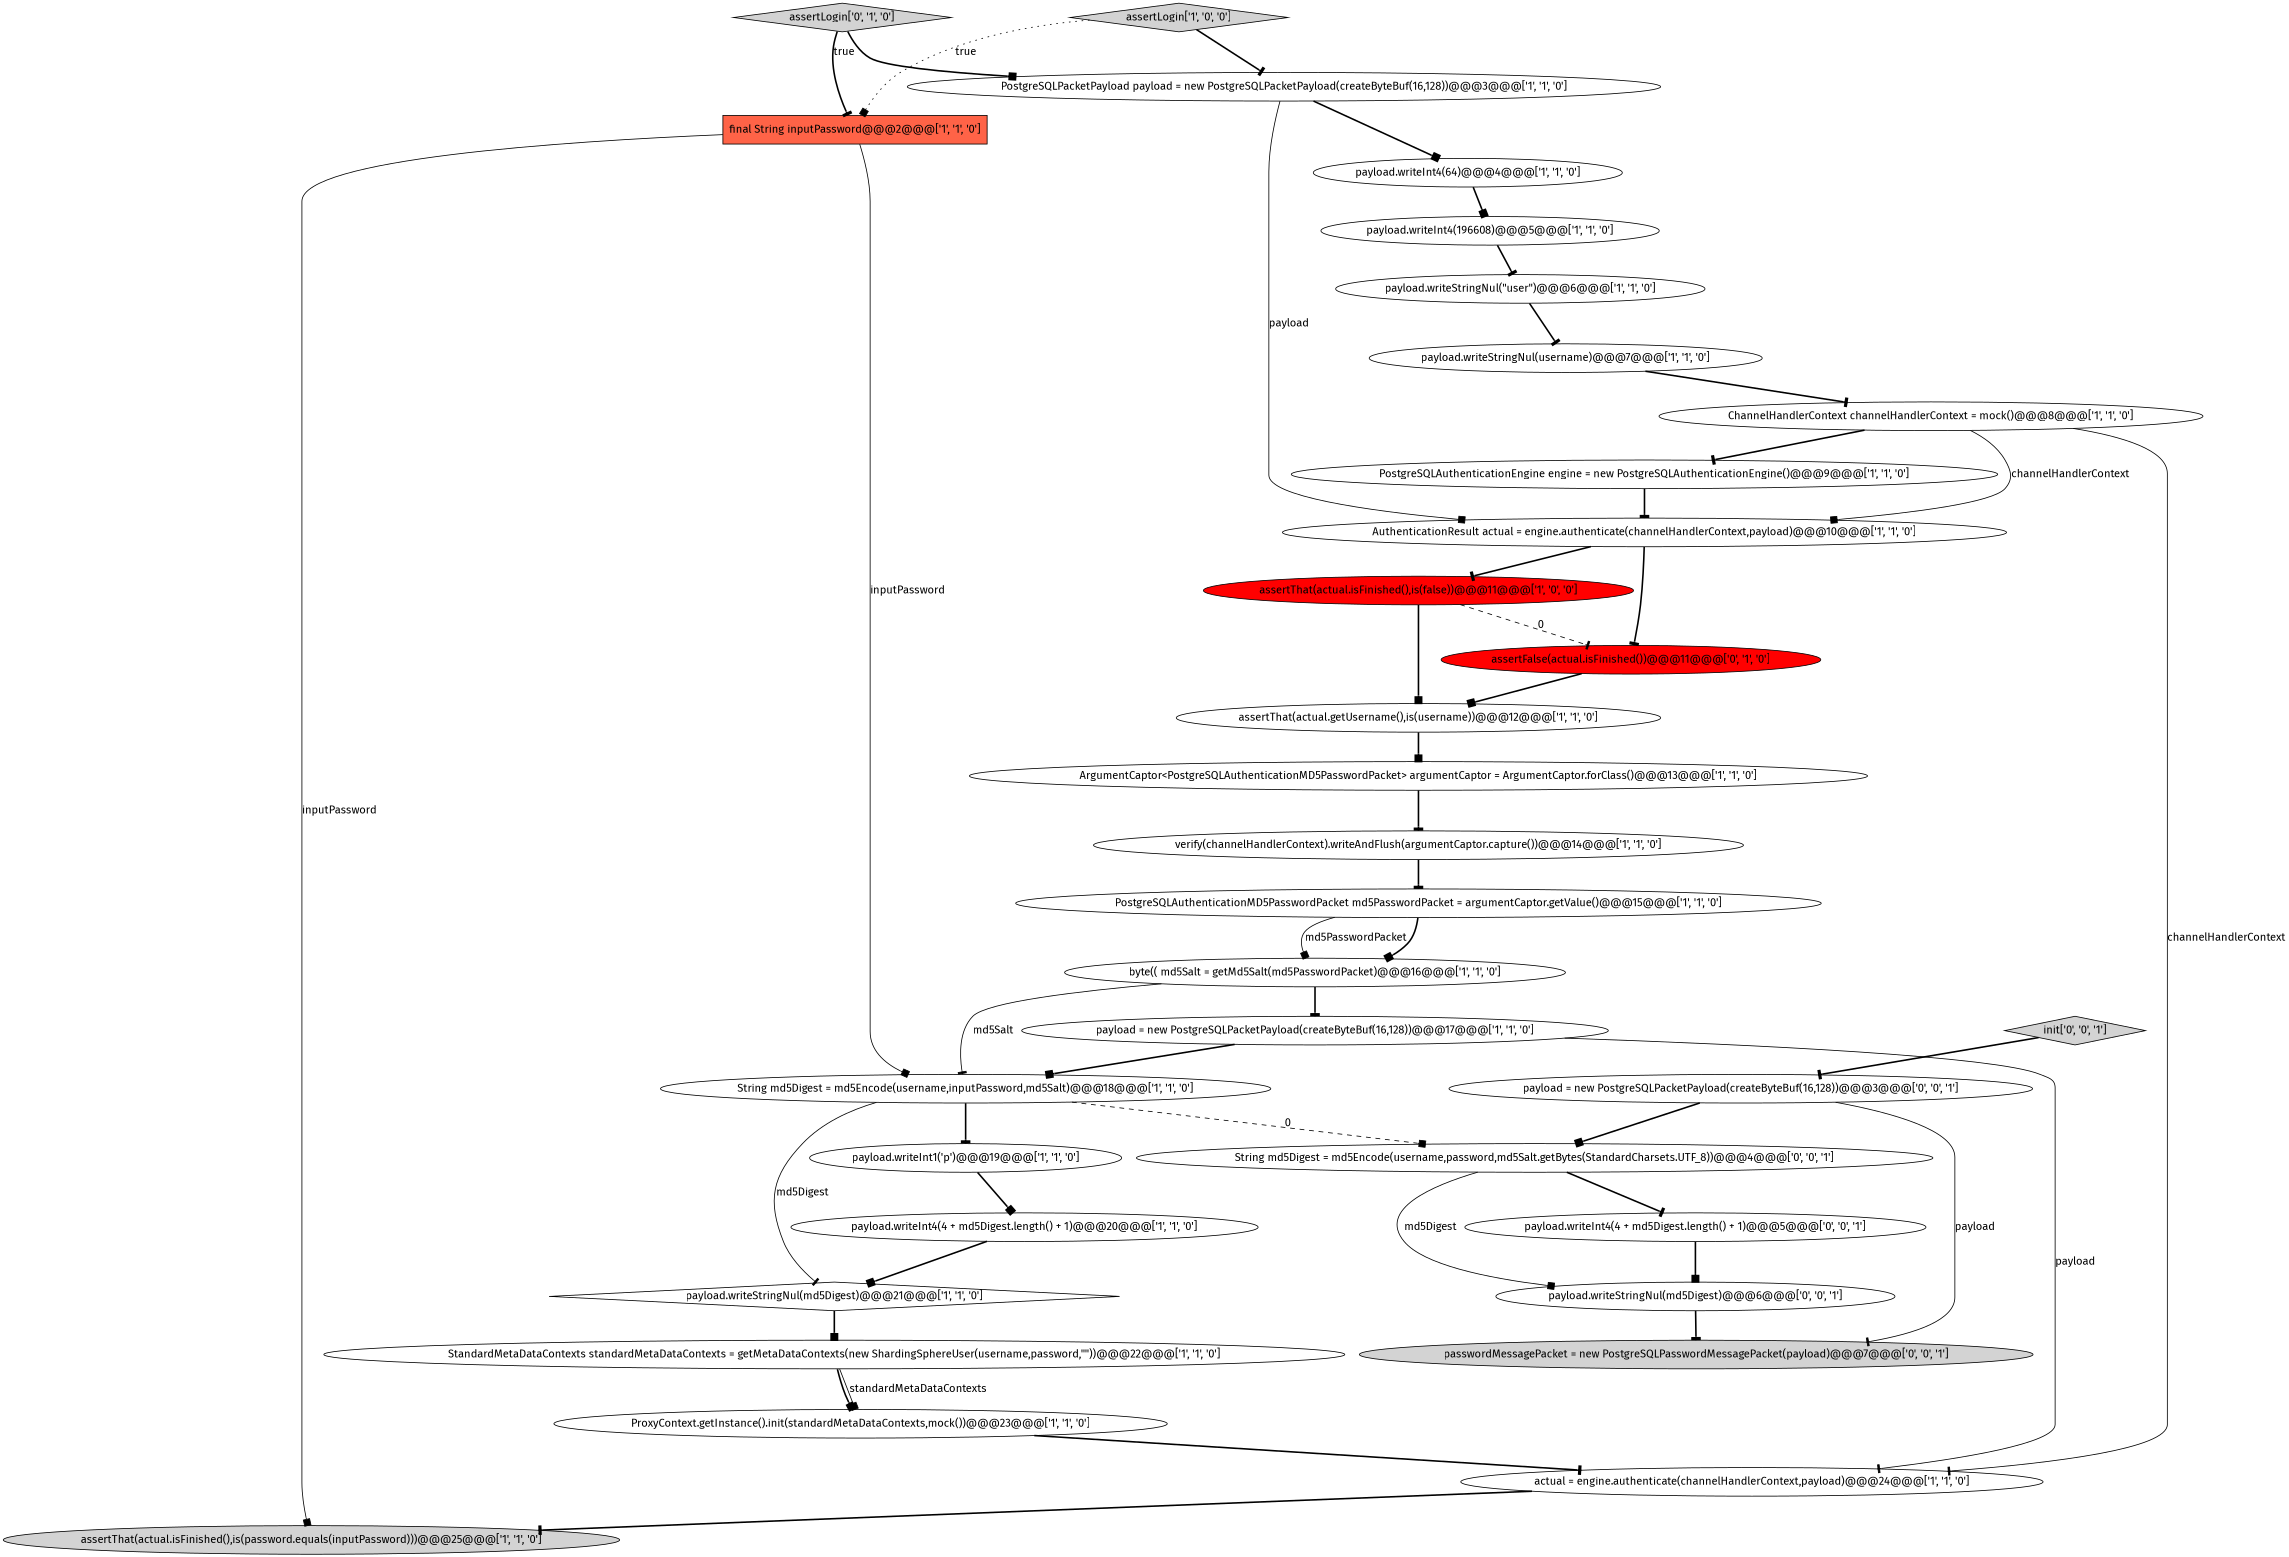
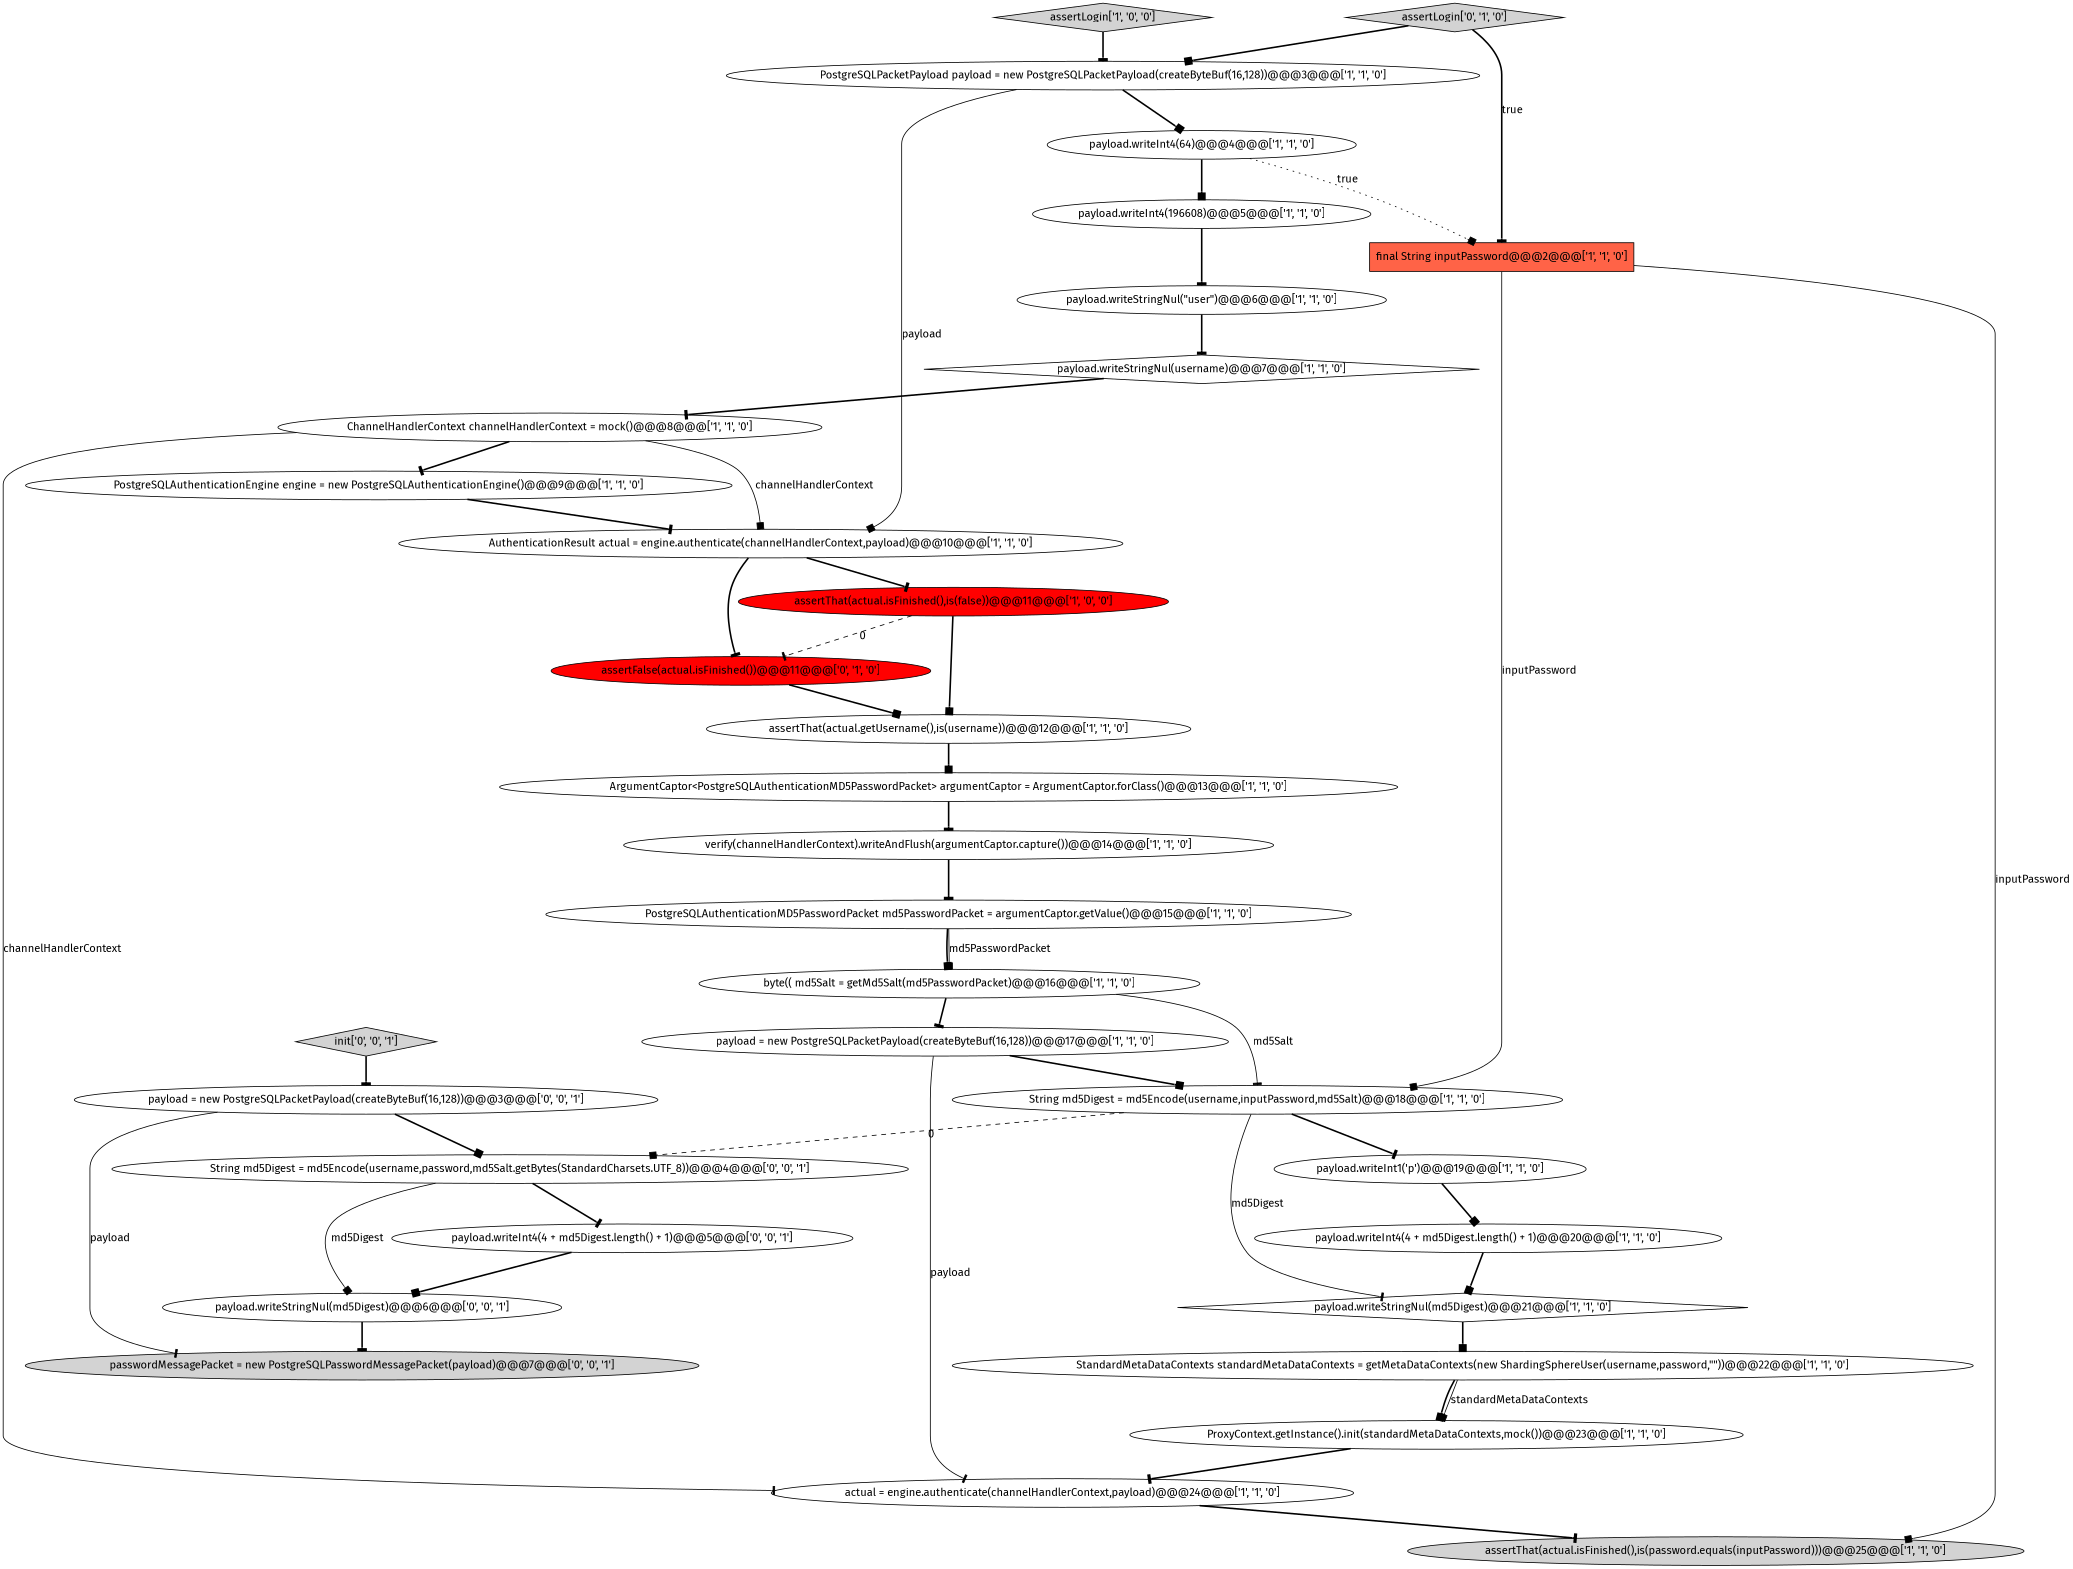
  digraph {
    fontname="Fira Sans"
    node [fillcolor=white fontname="Fira Sans" shape=ellipse style=filled]
    edge [arrowhead=tee fontname="Fira Sans" style=bold]
    n1 [label="payload = new PostgreSQLPacketPayload(createByteBuf(16,128))@@@3@@@['0', '0', '1']"]
    n2 [label="String md5Digest = md5Encode(username,password,md5Salt.getBytes(StandardCharsets.UTF_8))@@@4@@@['0', '0', '1']"]
    n3 [fillcolor=lightgray label="passwordMessagePacket = new PostgreSQLPasswordMessagePacket(payload)@@@7@@@['0', '0', '1']"]
    n4 [label="payload.writeStringNul(md5Digest)@@@6@@@['0', '0', '1']"]
    n5 [label="payload.writeInt4(4 + md5Digest.length() + 1)@@@5@@@['0', '0', '1']"]
    n6 [label="String md5Digest = md5Encode(username,inputPassword,md5Salt)@@@18@@@['1', '1', '0']"]
    n7 [label="payload.writeInt1('p')@@@19@@@['1', '1', '0']"]
    n8 [label="payload.writeStringNul(md5Digest)@@@21@@@['1', '1', '0']" shape=diamond]
    n9 [label="payload.writeInt4(4 + md5Digest.length() + 1)@@@20@@@['1', '1', '0']"]
    n10 [label="StandardMetaDataContexts standardMetaDataContexts = getMetaDataContexts(new ShardingSphereUser(username,password,\"\"))@@@22@@@['1', '1', '0']"]
-   n11 [label="payload.writeStringNul(username)@@@7@@@['1', '1', '0']"]
+   n11 [label="payload.writeStringNul(username)@@@7@@@['1', '1', '0']" shape=diamond]
    n12 [label="ChannelHandlerContext channelHandlerContext = mock()@@@8@@@['1', '1', '0']"]
    n13 [label="actual = engine.authenticate(channelHandlerContext,payload)@@@24@@@['1', '1', '0']"]
    n14 [label="AuthenticationResult actual = engine.authenticate(channelHandlerContext,payload)@@@10@@@['1', '1', '0']"]
    n15 [label="PostgreSQLAuthenticationEngine engine = new PostgreSQLAuthenticationEngine()@@@9@@@['1', '1', '0']"]
    n16 [fillcolor=lightgray label="assertThat(actual.isFinished(),is(password.equals(inputPassword)))@@@25@@@['1', '1', '0']"]
    n17 [fillcolor=red label="assertThat(actual.isFinished(),is(false))@@@11@@@['1', '0', '0']"]
    n18 [fillcolor=red label="assertFalse(actual.isFinished())@@@11@@@['0', '1', '0']"]
    n19 [label="payload.writeStringNul(\"user\")@@@6@@@['1', '1', '0']"]
    n20 [fillcolor=lightgray label="assertLogin['0', '1', '0']" shape=diamond]
    n21 [label="PostgreSQLPacketPayload payload = new PostgreSQLPacketPayload(createByteBuf(16,128))@@@3@@@['1', '1', '0']"]
    n22 [fillcolor=tomato label="final String inputPassword@@@2@@@['1', '1', '0']" shape=box]
    n23 [label="payload.writeInt4(64)@@@4@@@['1', '1', '0']"]
    n24 [label="assertThat(actual.getUsername(),is(username))@@@12@@@['1', '1', '0']"]
    n25 [label="ArgumentCaptor<PostgreSQLAuthenticationMD5PasswordPacket> argumentCaptor = ArgumentCaptor.forClass()@@@13@@@['1', '1', '0']"]
    n26 [label="verify(channelHandlerContext).writeAndFlush(argumentCaptor.capture())@@@14@@@['1', '1', '0']"]
    n27 [label="PostgreSQLAuthenticationMD5PasswordPacket md5PasswordPacket = argumentCaptor.getValue()@@@15@@@['1', '1', '0']"]
    n28 [label="byte(( md5Salt = getMd5Salt(md5PasswordPacket)@@@16@@@['1', '1', '0']"]
    n29 [fillcolor=lightgray label="init['0', '0', '1']" shape=diamond]
    n30 [label="payload = new PostgreSQLPacketPayload(createByteBuf(16,128))@@@17@@@['1', '1', '0']"]
    n31 [fillcolor=lightgray label="assertLogin['1', '0', '0']" shape=diamond]
    n32 [label="payload.writeInt4(196608)@@@5@@@['1', '1', '0']"]
    n33 [label="ProxyContext.getInstance().init(standardMetaDataContexts,mock())@@@23@@@['1', '1', '0']"]
    n1 -> n2 [arrowhead=box]
    n1 -> n3 [label=payload style=solid]
    n2 -> n4 [arrowhead=box label=md5Digest style=solid]
    n2 -> n5
    n4 -> n3
    n5 -> n4 [arrowhead=box]
    n6 -> n2 [arrowhead=box label=0 style=dashed]
    n6 -> n7
    n6 -> n8 [label=md5Digest style=solid]
    n7 -> n9 [arrowhead=box]
    n8 -> n10 [arrowhead=box]
    n9 -> n8 [arrowhead=box]
    n10 -> n33 [arrowhead=box]
    n10 -> n33 [arrowhead=box label=standardMetaDataContexts style=solid]
    n11 -> n12
    n12 -> n13 [label=channelHandlerContext style=solid]
    n12 -> n14 [arrowhead=box label=channelHandlerContext style=solid]
    n12 -> n15
    n13 -> n16
    n14 -> n17
    n14 -> n18
    n15 -> n14
    n17 -> n18 [label=0 style=dashed]
    n17 -> n24 [arrowhead=box]
    n18 -> n24 [arrowhead=box]
    n19 -> n11
    n20 -> n21 [arrowhead=box]
    n20 -> n22 [label=true]
    n21 -> n14 [arrowhead=box label=payload style=solid]
    n21 -> n23 [arrowhead=box]
    n22 -> n6 [arrowhead=box label=inputPassword style=solid]
    n22 -> n16 [arrowhead=box label=inputPassword style=solid]
    n23 -> n32 [arrowhead=box]
    n24 -> n25 [arrowhead=box]
    n25 -> n26
    n26 -> n27
    n27 -> n28 [arrowhead=box label=md5PasswordPacket style=solid]
    n27 -> n28 [arrowhead=box]
    n28 -> n6 [label=md5Salt style=solid]
    n28 -> n30
    n29 -> n1
    n30 -> n6 [arrowhead=box]
    n30 -> n13 [label=payload style=solid]
    n31 -> n21
-   n31 -> n22 [arrowhead=box label=true style=dotted]
+   n23 -> n22 [arrowhead=box label=true style=dotted]
    n32 -> n19
    n33 -> n13
  }
